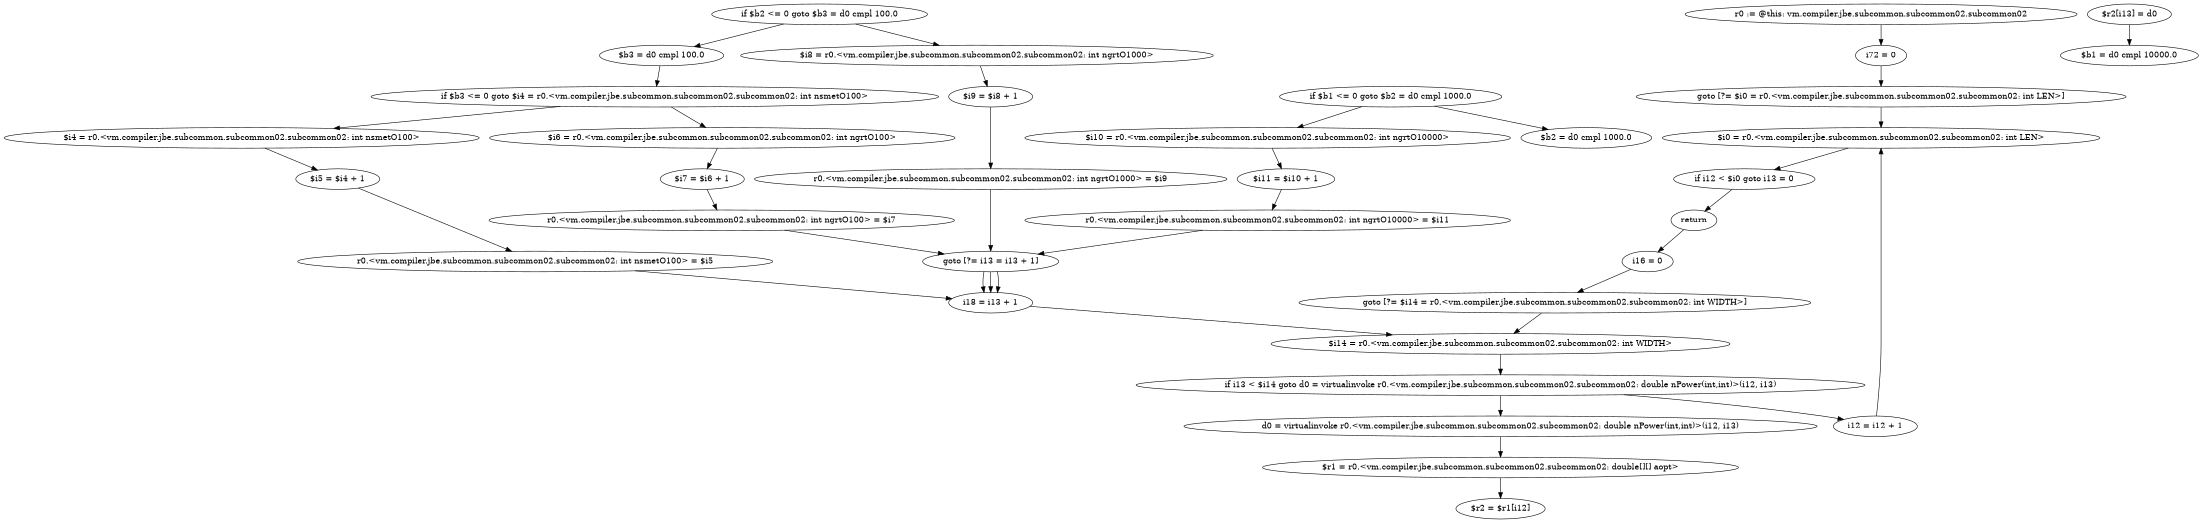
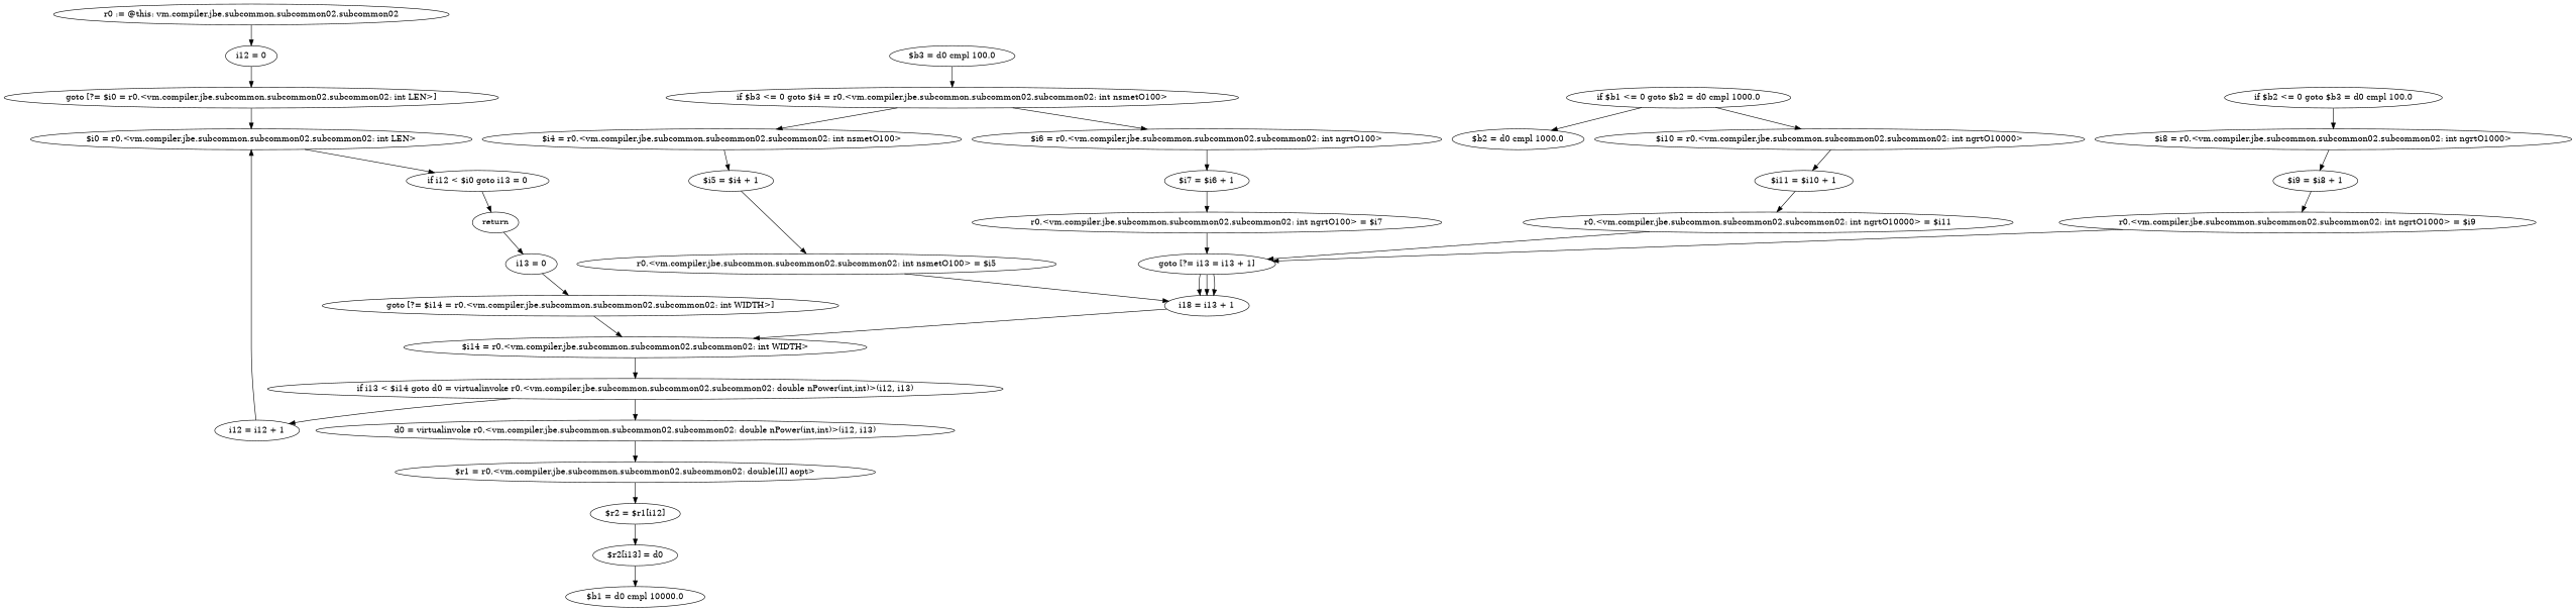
  digraph {
    "r0 := @this: vm.compiler.jbe.subcommon.subcommon02.subcommon02"
-   "i12 = 0" [label="i72 = 0"]
+   "i12 = 0"
    "goto [?= $i0 = r0.<vm.compiler.jbe.subcommon.subcommon02.subcommon02: int LEN>]"
    "$i0 = r0.<vm.compiler.jbe.subcommon.subcommon02.subcommon02: int LEN>"
    "if i12 < $i0 goto i13 = 0"
-   "i13 = 0" [label="i16 = 0"]
+   "i13 = 0"
    "goto [?= $i14 = r0.<vm.compiler.jbe.subcommon.subcommon02.subcommon02: int WIDTH>]"
    "$i14 = r0.<vm.compiler.jbe.subcommon.subcommon02.subcommon02: int WIDTH>"
    "if i13 < $i14 goto d0 = virtualinvoke r0.<vm.compiler.jbe.subcommon.subcommon02.subcommon02: double nPower(int,int)>(i12, i13)"
    "d0 = virtualinvoke r0.<vm.compiler.jbe.subcommon.subcommon02.subcommon02: double nPower(int,int)>(i12, i13)"
    "$r1 = r0.<vm.compiler.jbe.subcommon.subcommon02.subcommon02: double[][] aopt>"
    "$r2 = $r1[i12]"
    "$r2[i13] = d0"
    "$b1 = d0 cmpl 10000.0"
    "if $b1 <= 0 goto $b2 = d0 cmpl 1000.0"
    "$i10 = r0.<vm.compiler.jbe.subcommon.subcommon02.subcommon02: int ngrtO10000>"
    "$b2 = d0 cmpl 1000.0"
    "$i11 = $i10 + 1"
    "r0.<vm.compiler.jbe.subcommon.subcommon02.subcommon02: int ngrtO10000> = $i11"
    "goto [?= i13 = i13 + 1]"
    n21 [label="i18 = i13 + 1"]
    "if $b2 <= 0 goto $b3 = d0 cmpl 100.0"
    "$i8 = r0.<vm.compiler.jbe.subcommon.subcommon02.subcommon02: int ngrtO1000>"
    "$b3 = d0 cmpl 100.0"
    "$i9 = $i8 + 1"
    "if $b3 <= 0 goto $i4 = r0.<vm.compiler.jbe.subcommon.subcommon02.subcommon02: int nsmetO100>"
    "r0.<vm.compiler.jbe.subcommon.subcommon02.subcommon02: int ngrtO1000> = $i9"
    "$i6 = r0.<vm.compiler.jbe.subcommon.subcommon02.subcommon02: int ngrtO100>"
    "$i4 = r0.<vm.compiler.jbe.subcommon.subcommon02.subcommon02: int nsmetO100>"
    "$i7 = $i6 + 1"
    "$i5 = $i4 + 1"
    "r0.<vm.compiler.jbe.subcommon.subcommon02.subcommon02: int ngrtO100> = $i7"
    "r0.<vm.compiler.jbe.subcommon.subcommon02.subcommon02: int nsmetO100> = $i5"
    "i12 = i12 + 1"
    return
    "r0 := @this: vm.compiler.jbe.subcommon.subcommon02.subcommon02" -> "i12 = 0"
    "i12 = 0" -> "goto [?= $i0 = r0.<vm.compiler.jbe.subcommon.subcommon02.subcommon02: int LEN>]"
    "goto [?= $i0 = r0.<vm.compiler.jbe.subcommon.subcommon02.subcommon02: int LEN>]" -> "$i0 = r0.<vm.compiler.jbe.subcommon.subcommon02.subcommon02: int LEN>"
    "$i0 = r0.<vm.compiler.jbe.subcommon.subcommon02.subcommon02: int LEN>" -> "if i12 < $i0 goto i13 = 0"
    "if i12 < $i0 goto i13 = 0" -> return
    "i13 = 0" -> "goto [?= $i14 = r0.<vm.compiler.jbe.subcommon.subcommon02.subcommon02: int WIDTH>]"
    "goto [?= $i14 = r0.<vm.compiler.jbe.subcommon.subcommon02.subcommon02: int WIDTH>]" -> "$i14 = r0.<vm.compiler.jbe.subcommon.subcommon02.subcommon02: int WIDTH>"
    "$i14 = r0.<vm.compiler.jbe.subcommon.subcommon02.subcommon02: int WIDTH>" -> "if i13 < $i14 goto d0 = virtualinvoke r0.<vm.compiler.jbe.subcommon.subcommon02.subcommon02: double nPower(int,int)>(i12, i13)"
    "if i13 < $i14 goto d0 = virtualinvoke r0.<vm.compiler.jbe.subcommon.subcommon02.subcommon02: double nPower(int,int)>(i12, i13)" -> "d0 = virtualinvoke r0.<vm.compiler.jbe.subcommon.subcommon02.subcommon02: double nPower(int,int)>(i12, i13)"
    "if i13 < $i14 goto d0 = virtualinvoke r0.<vm.compiler.jbe.subcommon.subcommon02.subcommon02: double nPower(int,int)>(i12, i13)" -> "i12 = i12 + 1"
    "d0 = virtualinvoke r0.<vm.compiler.jbe.subcommon.subcommon02.subcommon02: double nPower(int,int)>(i12, i13)" -> "$r1 = r0.<vm.compiler.jbe.subcommon.subcommon02.subcommon02: double[][] aopt>"
    "$r1 = r0.<vm.compiler.jbe.subcommon.subcommon02.subcommon02: double[][] aopt>" -> "$r2 = $r1[i12]"
+   "$r2 = $r1[i12]" -> "$r2[i13] = d0"
    "$r2[i13] = d0" -> "$b1 = d0 cmpl 10000.0"
    "if $b1 <= 0 goto $b2 = d0 cmpl 1000.0" -> "$i10 = r0.<vm.compiler.jbe.subcommon.subcommon02.subcommon02: int ngrtO10000>"
    "if $b1 <= 0 goto $b2 = d0 cmpl 1000.0" -> "$b2 = d0 cmpl 1000.0"
    "$i10 = r0.<vm.compiler.jbe.subcommon.subcommon02.subcommon02: int ngrtO10000>" -> "$i11 = $i10 + 1"
    "$i11 = $i10 + 1" -> "r0.<vm.compiler.jbe.subcommon.subcommon02.subcommon02: int ngrtO10000> = $i11"
    "r0.<vm.compiler.jbe.subcommon.subcommon02.subcommon02: int ngrtO10000> = $i11" -> "goto [?= i13 = i13 + 1]"
    "goto [?= i13 = i13 + 1]" -> n21
    "goto [?= i13 = i13 + 1]" -> n21
    "goto [?= i13 = i13 + 1]" -> n21
    n21 -> "$i14 = r0.<vm.compiler.jbe.subcommon.subcommon02.subcommon02: int WIDTH>"
    "if $b2 <= 0 goto $b3 = d0 cmpl 100.0" -> "$i8 = r0.<vm.compiler.jbe.subcommon.subcommon02.subcommon02: int ngrtO1000>"
-   "if $b2 <= 0 goto $b3 = d0 cmpl 100.0" -> "$b3 = d0 cmpl 100.0"
    "$i8 = r0.<vm.compiler.jbe.subcommon.subcommon02.subcommon02: int ngrtO1000>" -> "$i9 = $i8 + 1"
    "$b3 = d0 cmpl 100.0" -> "if $b3 <= 0 goto $i4 = r0.<vm.compiler.jbe.subcommon.subcommon02.subcommon02: int nsmetO100>"
    "$i9 = $i8 + 1" -> "r0.<vm.compiler.jbe.subcommon.subcommon02.subcommon02: int ngrtO1000> = $i9"
    "if $b3 <= 0 goto $i4 = r0.<vm.compiler.jbe.subcommon.subcommon02.subcommon02: int nsmetO100>" -> "$i6 = r0.<vm.compiler.jbe.subcommon.subcommon02.subcommon02: int ngrtO100>"
    "if $b3 <= 0 goto $i4 = r0.<vm.compiler.jbe.subcommon.subcommon02.subcommon02: int nsmetO100>" -> "$i4 = r0.<vm.compiler.jbe.subcommon.subcommon02.subcommon02: int nsmetO100>"
    "r0.<vm.compiler.jbe.subcommon.subcommon02.subcommon02: int ngrtO1000> = $i9" -> "goto [?= i13 = i13 + 1]"
    "$i6 = r0.<vm.compiler.jbe.subcommon.subcommon02.subcommon02: int ngrtO100>" -> "$i7 = $i6 + 1"
    "$i4 = r0.<vm.compiler.jbe.subcommon.subcommon02.subcommon02: int nsmetO100>" -> "$i5 = $i4 + 1"
    "$i7 = $i6 + 1" -> "r0.<vm.compiler.jbe.subcommon.subcommon02.subcommon02: int ngrtO100> = $i7"
    "$i5 = $i4 + 1" -> "r0.<vm.compiler.jbe.subcommon.subcommon02.subcommon02: int nsmetO100> = $i5"
    "r0.<vm.compiler.jbe.subcommon.subcommon02.subcommon02: int ngrtO100> = $i7" -> "goto [?= i13 = i13 + 1]"
    "r0.<vm.compiler.jbe.subcommon.subcommon02.subcommon02: int nsmetO100> = $i5" -> n21
    "i12 = i12 + 1" -> "$i0 = r0.<vm.compiler.jbe.subcommon.subcommon02.subcommon02: int LEN>"
    return -> "i13 = 0"
  }
